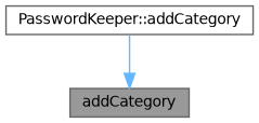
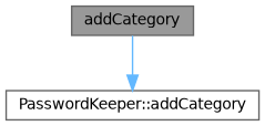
  digraph {
    rankdir=TB
    node [fontname=Helvetica fontsize=10 shape=box style=filled]
    n1 [color=gray40 fillcolor=grey60 fontcolor=black height=0.2 label=addCategory width=0.4]
    n2 [color=grey40 fillcolor=white height=0.2 label="PasswordKeeper::addCategory" width=0.4]
-   n2 -> n1 [color=steelblue1 fontname=Helvetica fontsize=10 labelfontname=Helvetica labelfontsize=10 style=solid]
+   n1 -> n2 [color=steelblue1 fontname=Helvetica fontsize=10 labelfontname=Helvetica labelfontsize=10 style=solid]
  }
